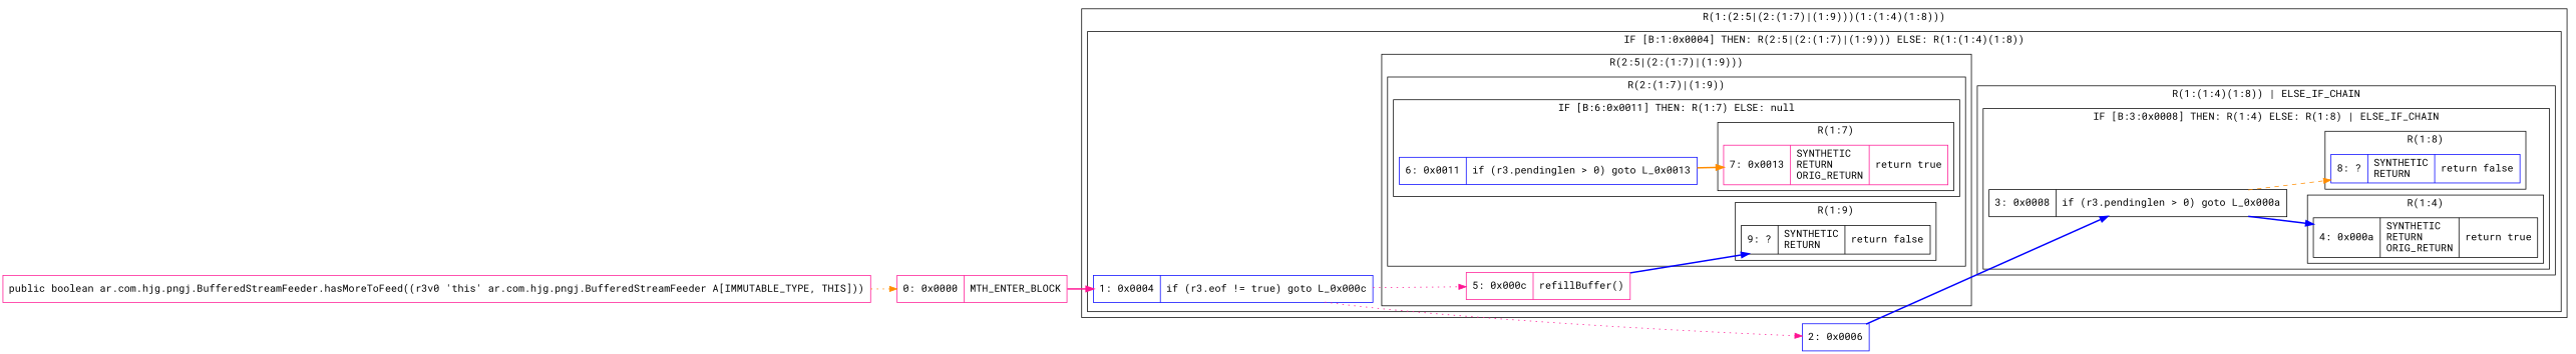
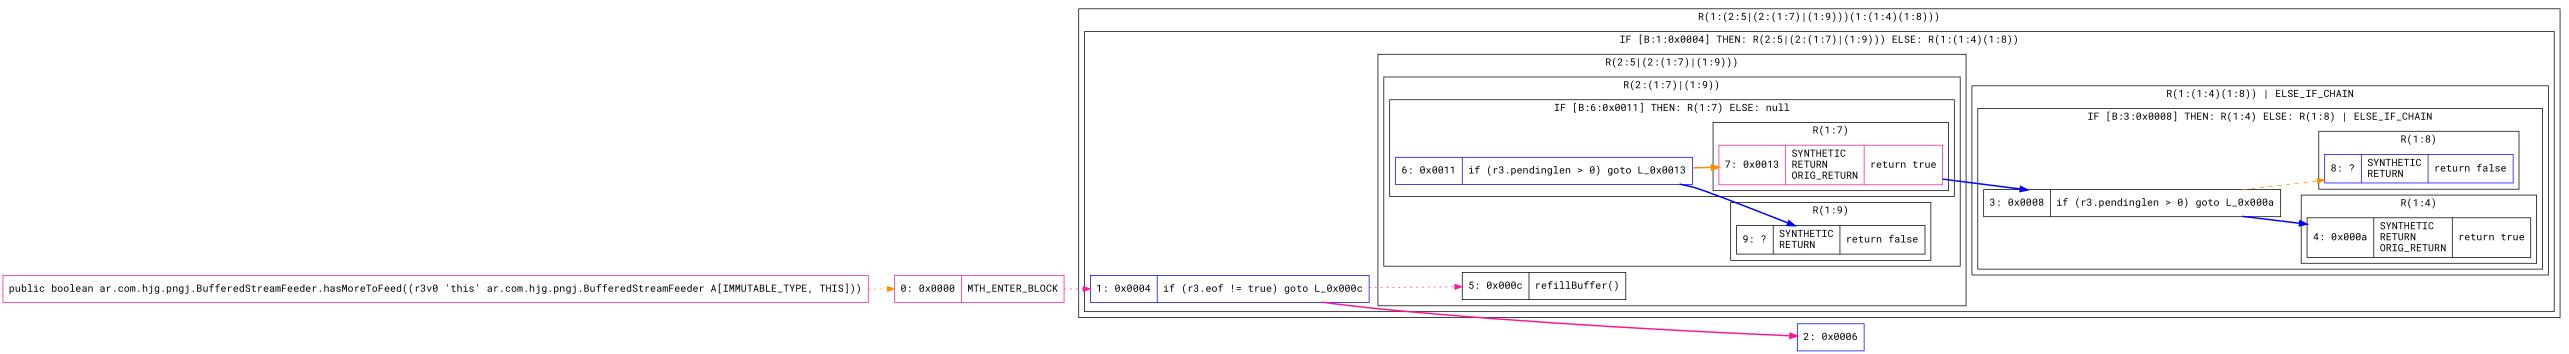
  digraph {
    fontname="Roboto Mono"
    rankdir=LR
    node [color=deeppink fontname="Roboto Mono" shape=record]
    edge [color=darkorange fontname="Roboto Mono" style=bold]
    n1 [label="{7\:\ 0x0013|SYNTHETIC\lRETURN\lORIG_RETURN\l|return true\l}"]
    n2 [color=blue label="{6\:\ 0x0011|if (r3.pendinglen \> 0) goto L_0x0013\l}"]
    n3 [color=black label="{9\:\ ?|SYNTHETIC\lRETURN\l|return false\l}"]
-   n4 [label="{5\:\ 0x000c|refillBuffer()\l}"]
+   n4 [color=black label="{5\:\ 0x000c|refillBuffer()\l}"]
    n5 [color=black label="{4\:\ 0x000a|SYNTHETIC\lRETURN\lORIG_RETURN\l|return true\l}"]
    n6 [color=blue label="{8\:\ ?|SYNTHETIC\lRETURN\l|return false\l}"]
    n7 [color=black label="{3\:\ 0x0008|if (r3.pendinglen \> 0) goto L_0x000a\l}"]
    n8 [color=blue label="{1\:\ 0x0004|if (r3.eof != true) goto L_0x000c\l}"]
    n9 [color=blue label="{2\:\ 0x0006}"]
    n10 [label="{0\:\ 0x0000|MTH_ENTER_BLOCK\l}"]
    n11 [label="{public boolean ar.com.hjg.pngj.BufferedStreamFeeder.hasMoreToFeed((r3v0 'this' ar.com.hjg.pngj.BufferedStreamFeeder A[IMMUTABLE_TYPE, THIS])) }"]
    subgraph cluster_1 {
      label="R(1:(2:5|(2:(1:7)|(1:9)))(1:(1:4)(1:8)))"
      subgraph cluster_2 {
        label="IF [B:1:0x0004] THEN: R(2:5|(2:(1:7)|(1:9))) ELSE: R(1:(1:4)(1:8))"
        n8
        subgraph cluster_3 {
          label="R(2:5|(2:(1:7)|(1:9)))"
          n4
          subgraph cluster_4 {
            label="R(2:(1:7)|(1:9))"
            subgraph cluster_5 {
              label="IF [B:6:0x0011] THEN: R(1:7) ELSE: null"
              n2
              subgraph cluster_6 {
                label="R(1:7)"
                n1
              }
            }
            subgraph cluster_7 {
              label="R(1:9)"
              n3
            }
          }
        }
        subgraph cluster_8 {
          label="R(1:(1:4)(1:8)) | ELSE_IF_CHAIN\l"
          subgraph cluster_9 {
            label="IF [B:3:0x0008] THEN: R(1:4) ELSE: R(1:8) | ELSE_IF_CHAIN\l"
            n7
            subgraph cluster_10 {
              label="R(1:4)"
              n5
            }
            subgraph cluster_11 {
              label="R(1:8)"
              n6
            }
          }
        }
      }
    }
    n2 -> n1
-   n4 -> n3 [color=blue]
+   n2 -> n3 [color=blue]
    n7 -> n5 [color=blue]
    n7 -> n6 [style=dashed]
    n8 -> n4 [color=deeppink style=dotted]
-   n8 -> n9 [color=deeppink style=dotted]
-   n9 -> n7 [color=blue]
-   n10 -> n8 [color=deeppink]
+   n8 -> n9 [color=deeppink]
+   n1 -> n7 [color=blue]
+   n10 -> n8 [color=deeppink style=dotted]
    n11 -> n10 [style=dotted]
  }
